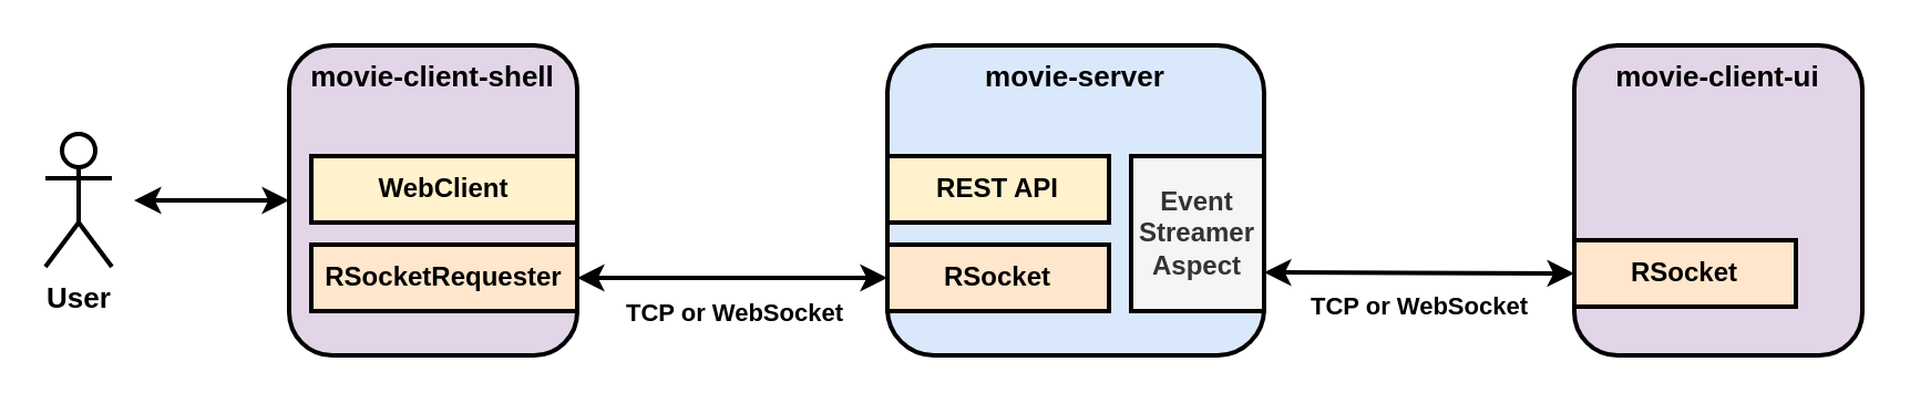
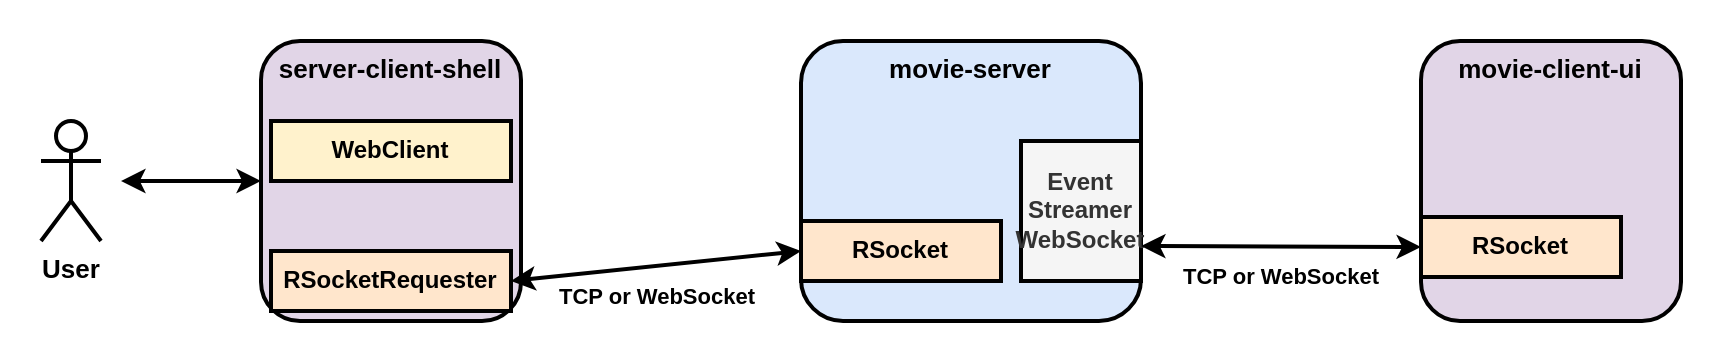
  <mxCell id="0" />
  <mxCell id="1" parent="0" />
- <mxCell id="2" value="&lt;b&gt;&lt;font style=&quot;font-size: 13px&quot;&gt;movie-client-shell&lt;br&gt;&lt;/font&gt;&lt;/b&gt;" style="rounded=1;whiteSpace=wrap;html=1;strokeWidth=2;verticalAlign=top;fillColor=#e1d5e7;" parent="1" vertex="1"><mxGeometry x="130" y="20" width="130" height="140" as="geometry" /></mxCell>
+ <mxCell id="2" value="&lt;b&gt;&lt;font style=&quot;font-size: 13px&quot;&gt;server-client-shell&lt;br&gt;&lt;/font&gt;&lt;/b&gt;" style="rounded=1;whiteSpace=wrap;html=1;strokeWidth=2;verticalAlign=top;fillColor=#e1d5e7;" parent="1" vertex="1"><mxGeometry x="130" y="20" width="130" height="140" as="geometry" /></mxCell>
  <mxCell id="3" value="&lt;b&gt;&lt;font style=&quot;font-size: 13px&quot;&gt;movie-server&lt;/font&gt;&lt;/b&gt;" style="rounded=1;whiteSpace=wrap;html=1;strokeWidth=2;verticalAlign=top;fillColor=#dae8fc;" parent="1" vertex="1"><mxGeometry x="400" y="20" width="170" height="140" as="geometry" /></mxCell>
  <mxCell id="4" value="&lt;b&gt;&lt;font style=&quot;font-size: 13px&quot;&gt;User&lt;/font&gt;&lt;/b&gt;" style="shape=umlActor;verticalLabelPosition=bottom;verticalAlign=top;html=1;outlineConnect=0;strokeWidth=2;" parent="1" vertex="1"><mxGeometry x="20" y="60" width="30" height="60" as="geometry" /></mxCell>
  <mxCell id="5" value="" style="endArrow=classic;startArrow=classic;html=1;strokeWidth=2;entryX=0;entryY=0.5;entryDx=0;entryDy=0;" parent="1" target="2" edge="1"><mxGeometry width="50" height="50" relative="1" as="geometry"><mxPoint x="60" y="90" as="sourcePoint" /><mxPoint x="120" y="60" as="targetPoint" /></mxGeometry></mxCell>
- <mxCell id="6" value="&lt;b&gt;REST API&lt;/b&gt;" style="rounded=0;whiteSpace=wrap;html=1;strokeWidth=2;fillColor=#fff2cc;" parent="1" vertex="1"><mxGeometry x="400" y="70" width="100" height="30" as="geometry" /></mxCell>
  <mxCell id="7" value="&lt;b&gt;RSocket&lt;/b&gt;" style="rounded=0;whiteSpace=wrap;html=1;strokeWidth=2;fillColor=#ffe6cc;" parent="1" vertex="1"><mxGeometry x="400" y="110" width="100" height="30" as="geometry" /></mxCell>
- <mxCell id="8" value="&lt;b&gt;WebClient&lt;/b&gt;" style="rounded=0;whiteSpace=wrap;html=1;strokeWidth=2;fillColor=#fff2cc;" parent="1" vertex="1"><mxGeometry x="140" y="70" width="120" height="30" as="geometry" /></mxCell>
- <mxCell id="9" value="&lt;b&gt;RSocketRequester&lt;/b&gt;" style="rounded=0;whiteSpace=wrap;html=1;strokeWidth=2;fillColor=#ffe6cc;" parent="1" vertex="1"><mxGeometry x="140" y="110" width="120" height="30" as="geometry" /></mxCell>
+ <mxCell id="8" value="&lt;b&gt;WebClient&lt;/b&gt;" style="rounded=0;whiteSpace=wrap;html=1;strokeWidth=2;fillColor=#fff2cc;" parent="1" vertex="1"><mxGeometry x="135" y="60" width="120" height="30" as="geometry" /></mxCell>
+ <mxCell id="9" value="&lt;b&gt;RSocketRequester&lt;/b&gt;" style="rounded=0;whiteSpace=wrap;html=1;strokeWidth=2;fillColor=#ffe6cc;" parent="1" vertex="1"><mxGeometry x="135" y="125" width="120" height="30" as="geometry" /></mxCell>
  <mxCell id="10" value="" style="endArrow=classic;startArrow=classic;html=1;strokeWidth=2;exitX=1;exitY=0.5;exitDx=0;exitDy=0;entryX=0;entryY=0.5;entryDx=0;entryDy=0;" parent="1" source="9" target="7" edge="1"><mxGeometry width="50" height="50" relative="1" as="geometry"><mxPoint x="270" y="110" as="sourcePoint" /><mxPoint x="320" y="60" as="targetPoint" /></mxGeometry></mxCell>
  <mxCell id="11" value="&lt;b&gt;&amp;nbsp;TCP or WebSocket&amp;nbsp;&lt;/b&gt;" style="edgeLabel;html=1;align=center;verticalAlign=middle;resizable=0;points=[];" parent="10" vertex="1" connectable="0"><mxGeometry y="-1" relative="1" as="geometry"><mxPoint y="14" as="offset" /></mxGeometry></mxCell>
  <mxCell id="12" value="&lt;b&gt;&lt;font style=&quot;font-size: 13px&quot;&gt;movie-client-ui&lt;br&gt;&lt;/font&gt;&lt;/b&gt;" style="rounded=1;whiteSpace=wrap;html=1;strokeWidth=2;verticalAlign=top;fillColor=#e1d5e7;" vertex="1" parent="1"><mxGeometry x="710" y="20" width="130" height="140" as="geometry" /></mxCell>
  <mxCell id="13" value="&lt;b&gt;RSocket&lt;/b&gt;" style="rounded=0;whiteSpace=wrap;html=1;strokeWidth=2;fillColor=#ffe6cc;" vertex="1" parent="1"><mxGeometry x="710" y="108" width="100" height="30" as="geometry" /></mxCell>
- <mxCell id="14" value="&lt;b&gt;Event&lt;br&gt;Streamer&lt;br&gt;Aspect&lt;br&gt;&lt;/b&gt;" style="rounded=0;whiteSpace=wrap;html=1;strokeWidth=2;fillColor=#f5f5f5;fontColor=#333333;" vertex="1" parent="1"><mxGeometry x="510" y="70" width="60" height="70" as="geometry" /></mxCell>
+ <mxCell id="14" value="&lt;b&gt;Event&lt;br&gt;Streamer&lt;br&gt;WebSocket&lt;br&gt;&lt;/b&gt;" style="rounded=0;whiteSpace=wrap;html=1;strokeWidth=2;fillColor=#f5f5f5;fontColor=#333333;" vertex="1" parent="1"><mxGeometry x="510" y="70" width="60" height="70" as="geometry" /></mxCell>
  <mxCell id="15" value="" style="endArrow=classic;startArrow=classic;html=1;strokeWidth=2;entryX=0;entryY=0.5;entryDx=0;entryDy=0;exitX=1;exitY=0.75;exitDx=0;exitDy=0;" edge="1" parent="1" source="14" target="13"><mxGeometry width="50" height="50" relative="1" as="geometry"><mxPoint x="570" y="120" as="sourcePoint" /><mxPoint x="710" y="120" as="targetPoint" /></mxGeometry></mxCell>
  <mxCell id="16" value="&lt;b&gt;&amp;nbsp;TCP or WebSocket&amp;nbsp;&lt;/b&gt;" style="edgeLabel;html=1;align=center;verticalAlign=middle;resizable=0;points=[];" vertex="1" connectable="0" parent="15"><mxGeometry y="-1" relative="1" as="geometry"><mxPoint y="14" as="offset" /></mxGeometry></mxCell>
